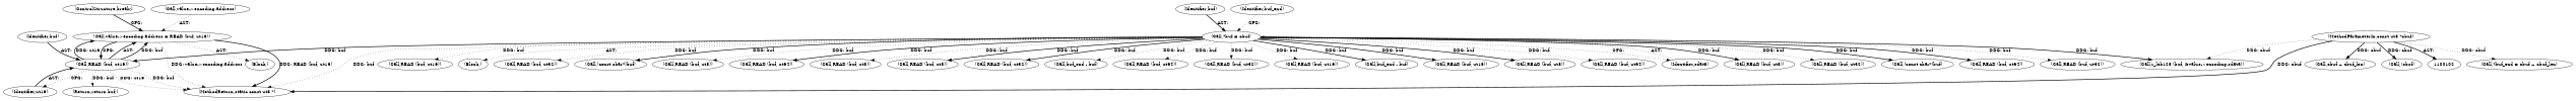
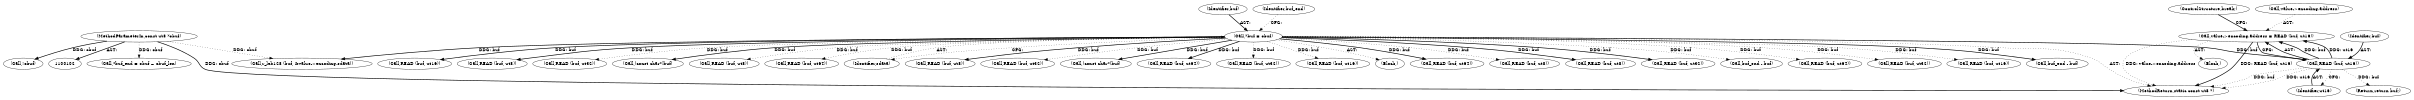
  digraph {
    edge [style=bold]
    n1 [label="(Call,value->encoding.address = READ (buf, ut16))"]
    n2 [label="(Call,READ (buf, ut16))"]
    n3 [label="(Block,)"]
    n4 [label="(MethodReturn,static const ut8 *)"]
    n5 [label="(Identifier,ut16)"]
    n6 [label="(Return,return buf;)"]
    n7 [label="(Call,*buf = obuf)"]
    n8 [label="(Call,READ (buf, ut32))"]
    n9 [label="(Call,(const char*)buf)"]
    n10 [label="(Call,READ (buf, ut8))"]
    n11 [label="(Call,READ (buf, ut64))"]
    n12 [label="(Identifier,sdata)"]
    n13 [label="(Call,READ (buf, ut8))"]
    n14 [label="(Call,READ (buf, ut32))"]
    n15 [label="(Call,(const char*)buf)"]
    n16 [label="(Call,READ (buf, ut64))"]
    n17 [label="(Call,READ (buf, ut32))"]
    n18 [label="(Call,READ (buf, ut16))"]
    n19 [label="(Block,)"]
    n20 [label="(Call,r_leb128 (buf, &value->encoding.sdata))"]
    n21 [label="(Call,READ (buf, ut64))"]
    n22 [label="(Call,READ (buf, ut8))"]
    n23 [label="(Call,READ (buf, ut8))"]
    n24 [label="(Call,READ (buf, ut32))"]
    n25 [label="(Call,buf_end - buf)"]
    n26 [label="(Call,READ (buf, ut64))"]
    n27 [label="(Call,READ (buf, ut32))"]
    n28 [label="(Call,READ (buf, ut16))"]
    n29 [label="(Call,buf_end - buf)"]
    n30 [label="(Call,READ (buf, ut16))"]
    n31 [label="(Call,READ (buf, ut8))"]
    n32 [label="(MethodParameterIn,const ut8 *obuf)"]
    n33 [label="(Call,*buf_end = obuf + obuf_len)"]
-   n34 [label="(Call,obuf + obuf_len)"]
    n35 [label="(Call,!obuf)"]
    n36 [label=1100102]
    n37 [label="(Identifier,buf)"]
    n38 [label="(ControlStructure,break;)"]
    n39 [label="(Call,value->encoding.address)"]
    n40 [label="(Identifier,buf)"]
    n41 [label="(Identifier,buf_end)"]
    n1 -> n2 [label="CFG: "]
    n1 -> n3 [label="AST: " style=dotted]
    n1 -> n4 [label="DDG: value->encoding.address" style=dotted]
    n1 -> n4 [label="DDG: READ (buf, ut16)"]
    n2 -> n1 [label="AST: "]
    n2 -> n1 [label="DDG: buf"]
    n2 -> n1 [label="DDG: ut16"]
    n2 -> n4 [label="DDG: buf" style=dotted]
    n2 -> n4 [label="DDG: ut16" style=dotted]
    n2 -> n5 [label="CFG: " style=dotted]
    n2 -> n6 [label="DDG: buf" style=dotted]
    n5 -> n2 [label="AST: "]
    n7 -> n2 [label="DDG: buf"]
-   n7 -> n4 [label="DDG: buf" style=dotted]
+   n7 -> n4 [label="AST: " style=dotted]
    n7 -> n8 [label="DDG: buf" style=dotted]
    n7 -> n9 [label="DDG: buf"]
    n7 -> n10 [label="DDG: buf" style=dotted]
    n7 -> n11 [label="DDG: buf" style=dotted]
    n7 -> n12 [label="CFG: " style=dotted]
    n7 -> n13 [label="DDG: buf"]
    n7 -> n14 [label="DDG: buf" style=dotted]
    n7 -> n15 [label="DDG: buf"]
    n7 -> n16 [label="DDG: buf"]
    n7 -> n17 [label="DDG: buf" style=dotted]
    n7 -> n18 [label="DDG: buf" style=dotted]
    n7 -> n19 [label="AST: " style=dotted]
    n7 -> n20 [label="DDG: buf"]
    n7 -> n21 [label="DDG: buf"]
    n7 -> n22 [label="DDG: buf" style=dotted]
    n7 -> n23 [label="DDG: buf"]
    n7 -> n24 [label="DDG: buf"]
    n7 -> n25 [label="DDG: buf" style=dotted]
    n7 -> n26 [label="DDG: buf" style=dotted]
    n7 -> n27 [label="DDG: buf" style=dotted]
    n7 -> n28 [label="DDG: buf" style=dotted]
    n7 -> n29 [label="DDG: buf"]
    n7 -> n30 [label="DDG: buf"]
    n7 -> n31 [label="DDG: buf"]
    n12 -> n7 [label="AST: " style=dotted]
    n32 -> n4 [label="DDG: obuf"]
    n32 -> n20 [label="DDG: obuf" style=dotted]
    n32 -> n33 [label="DDG: obuf" style=dotted]
-   n32 -> n34 [label="DDG: obuf"]
    n32 -> n35 [label="DDG: obuf"]
    n32 -> n36 [label="AST: "]
    n37 -> n7 [label="AST: "]
    n38 -> n1 [label="CFG: "]
    n39 -> n1 [label="AST: " style=dotted]
    n40 -> n2 [label="AST: "]
    n41 -> n7 [label="CFG: " style=dotted]
  }
